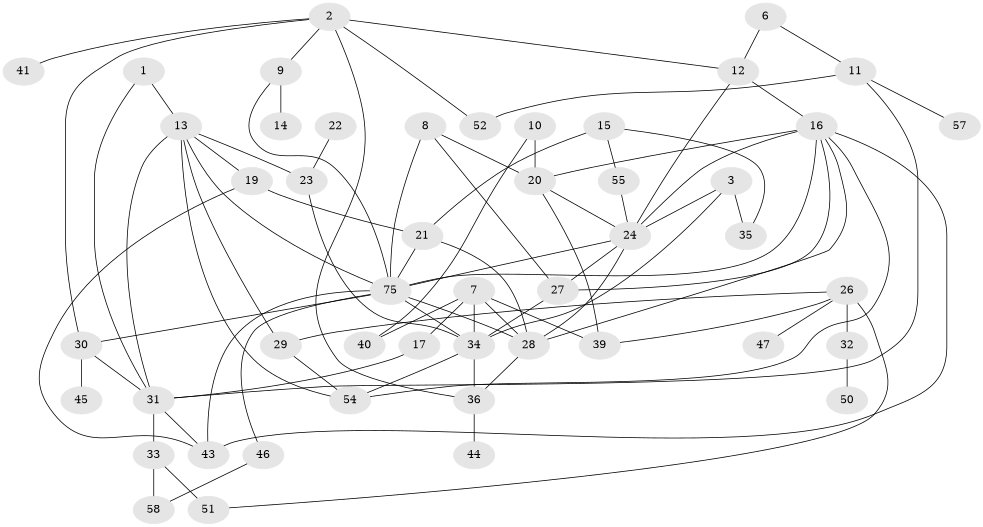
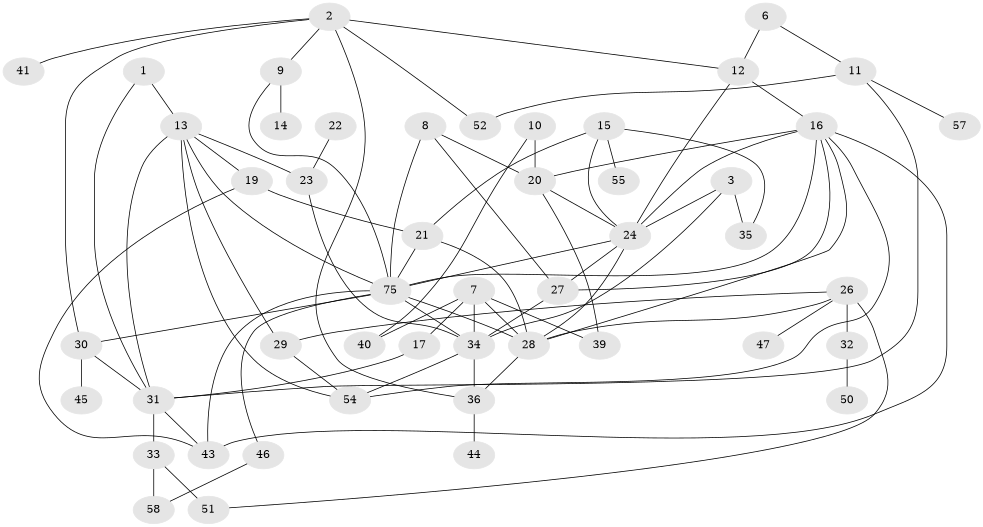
  graph {
    node [color=gray90 style=filled]
    edge [weight=1.0]
    1
    13
    31
    54
    n5 [label=75]
    19
    23
    29
    43
    33
    2
    9
    12
    30
    36
    41
    52
    14
    24
    16
    45
    44
    3
    34
    35
    28
    27
    6
    11
    57
    7
    17
    39
    40
    8
    20
    46
    10
    21
    15
    55
    22
    58
    26
    32
    47
    51
    50
    1 -- 13
    1 -- 31
    13 -- 31
    13 -- 54
    13 -- n5
    13 -- 19
    13 -- 23
    13 -- 29
    31 -- 43 [weight=2.0]
    31 -- 33 [weight=2.0]
    n5 -- 43
    n5 -- 30
    n5 -- 34
    n5 -- 28 [weight=3.0]
    n5 -- 46
    19 -- 43
    19 -- 21
    23 -- 34
    29 -- 54
    33 -- 58
    33 -- 51 [weight=2.0]
    2 -- 9
    2 -- 12
    2 -- 30
    2 -- 36
    2 -- 41
    2 -- 52
    9 -- n5
    9 -- 14
    12 -- 24
    12 -- 16
    30 -- 31
    30 -- 45
    36 -- 44
    24 -- n5
    24 -- 28
    24 -- 27
    16 -- 54
    16 -- n5
    16 -- 43
    16 -- 24
    16 -- 28
    16 -- 27
    16 -- 20
    3 -- 24
    3 -- 34
    3 -- 35
    34 -- 54
    34 -- 36
    28 -- 36
    27 -- 34
    6 -- 12
    6 -- 11
    11 -- 31
    11 -- 52
    11 -- 57
    7 -- 34
    7 -- 28
    7 -- 17
    7 -- 39
    7 -- 40
    17 -- 31
    8 -- n5
    8 -- 27
    8 -- 20
    20 -- 24
    20 -- 39
    46 -- 58
    10 -- 40
    10 -- 20
    21 -- n5
    21 -- 28
-   55 -- 24
+   15 -- 24
    15 -- 35
    15 -- 21
    15 -- 55
    22 -- 23
    26 -- 29
-   26 -- 39
+   26 -- 28
    26 -- 32
    26 -- 47
    26 -- 51
    32 -- 50
  }
